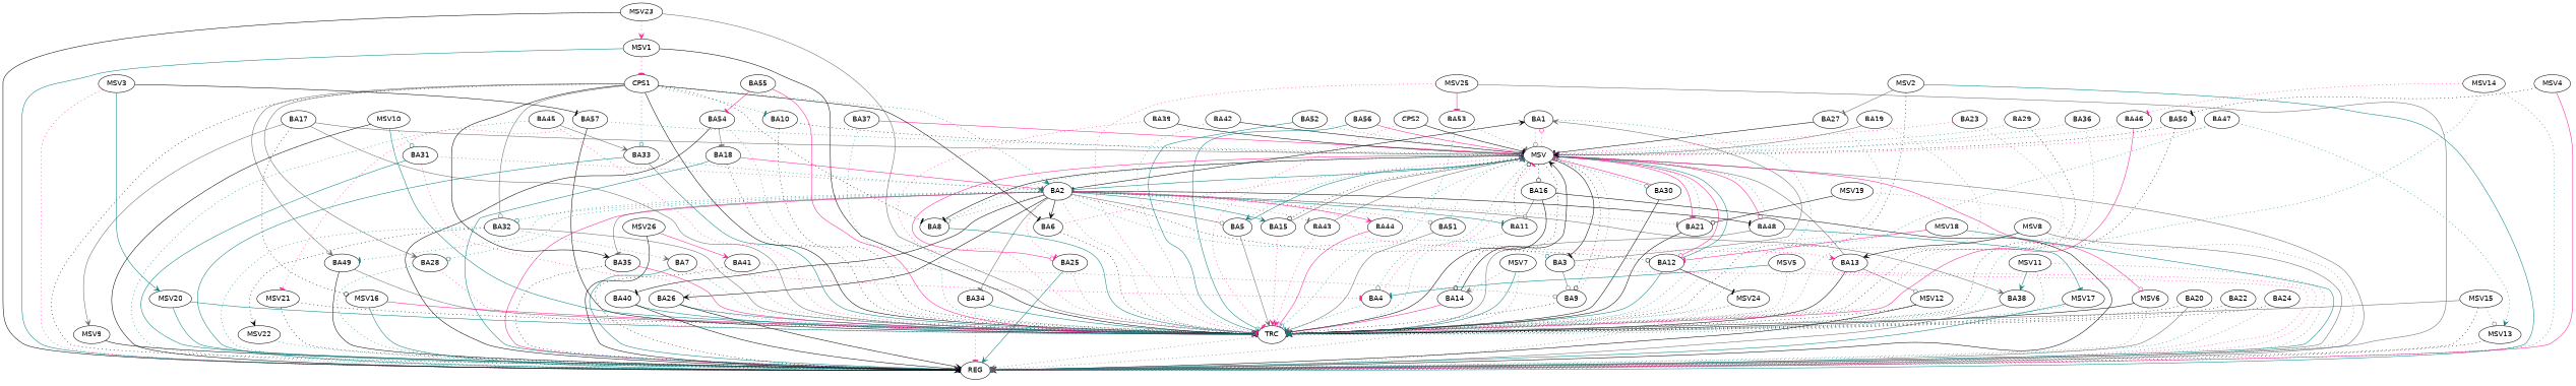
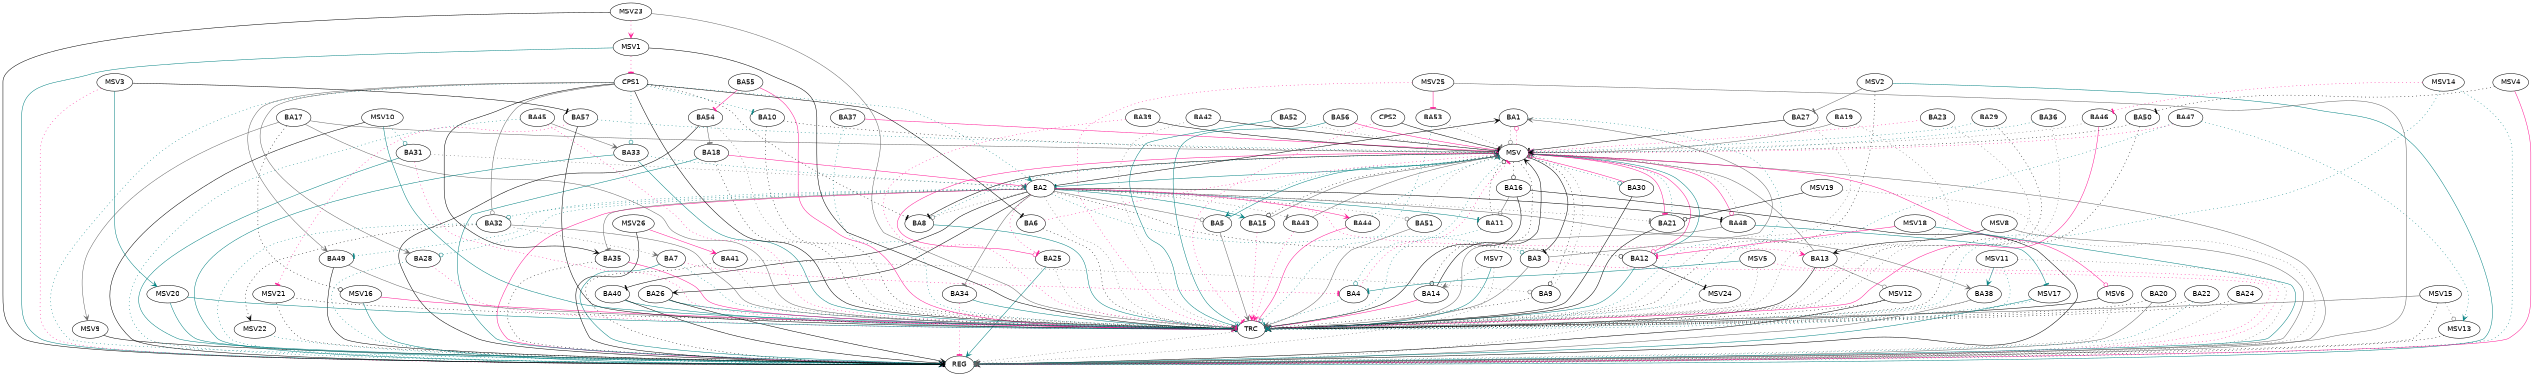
  strict digraph {
    fontname="DejaVu Sans"
    node [fontname="DejaVu Sans"]
    edge [arrowhead=tee color=gray40 fontname="DejaVu Sans" style=dotted]
    n1 [label=BA1]
    n2 [label=MSV]
    n3 [label=TRC]
    n4 [label=BA2]
    n5 [label=BA3]
    n6 [label=BA5]
    n7 [label=BA8]
    n8 [label=BA12]
    n9 [label=BA15]
    n10 [label=BA21]
    n11 [label=BA25]
    n12 [label=BA48]
    n13 [label=REG]
    n14 [label=BA4]
    n15 [label=BA9]
    n16 [label=BA14]
    n17 [label=BA16]
    n18 [label=BA30]
    n19 [label=MSV6]
    n20 [label=BA6]
    n21 [label=BA11]
    n22 [label=BA13]
    n23 [label=BA26]
    n24 [label=BA28]
    n25 [label=BA32]
    n26 [label=BA34]
    n27 [label=BA35]
    n28 [label=BA38]
    n29 [label=BA40]
    n30 [label=BA43]
    n31 [label=BA44]
    n32 [label=BA49]
    n33 [label=BA51]
    n34 [label=MSV24]
    n35 [label=MSV12]
    n36 [label=BA7]
    n37 [label=MSV22]
    n38 [label=MSV17]
    n39 [label=BA10]
    n40 [label=BA17]
    n41 [label=MSV9]
    n42 [label=MSV16]
    n43 [label=BA18]
    n44 [label=BA19]
    n45 [label=BA20]
    n46 [label=BA22]
    n47 [label=BA23]
    n48 [label=BA24]
    n49 [label=BA27]
    n50 [label=BA29]
    n51 [label=BA31]
    n52 [label=BA33]
    n53 [label=BA36]
    n54 [label=BA37]
    n55 [label=BA39]
    n56 [label=BA41]
    n57 [label=BA42]
    n58 [label=BA45]
    n59 [label=BA46]
    n60 [label=BA47]
    n61 [label=MSV13]
    n62 [label=BA50]
    n63 [label=BA52]
    n64 [label=BA53]
    n65 [label=BA54]
    n66 [label=BA55]
    n67 [label=BA56]
    n68 [label=BA57]
    n69 [label=MSV21]
    n70 [label=CPS1]
    n71 [label=CPS2]
    n72 [label=MSV1]
    n73 [label=MSV2]
    n74 [label=MSV3]
    n75 [label=MSV20]
    n76 [label=MSV4]
    n77 [label=MSV5]
    n78 [label=MSV7]
    n79 [label=MSV8]
    n80 [label=MSV10]
    n81 [label=MSV11]
    n82 [label=MSV14]
    n83 [label=MSV15]
    n84 [label=MSV18]
    n85 [label=MSV19]
    n86 [label=MSV23]
    n87 [label=MSV25]
    n88 [label=MSV26]
    n1 -> n2 [arrowhead=odot]
    n1 -> n3 [color=teal]
    n2 -> n1 [arrowhead=odot color=deeppink]
    n2 -> n4 [color=teal style=solid]
    n2 -> n5 [color=black style=solid]
    n2 -> n6 [arrowhead=vee color=teal]
    n2 -> n7 [color=black style=solid]
    n2 -> n8 [arrowhead=odot color=deeppink style=solid]
    n2 -> n9 [arrowhead=odot color=black]
    n2 -> n10 [color=deeppink style=solid]
    n2 -> n11 [arrowhead=odot color=deeppink style=solid]
    n2 -> n12 [arrowhead=odot color=deeppink style=solid]
    n2 -> n13 [arrowhead=odot style=solid]
    n2 -> n14 [arrowhead=odot color=teal]
    n2 -> n15 [arrowhead=odot color=black]
    n2 -> n16 [arrowhead=odot color=black]
    n2 -> n17 [arrowhead=odot color=black]
    n2 -> n18 [arrowhead=odot color=teal]
    n2 -> n19 [arrowhead=odot color=deeppink style=solid]
    n3 -> n13 [arrowhead=vee]
    n4 -> n1 [arrowhead=vee color=black style=solid]
    n4 -> n3
    n4 -> n5 [arrowhead=odot color=teal]
    n4 -> n6 [arrowhead=odot style=solid]
    n4 -> n7 [arrowhead=odot]
    n4 -> n8 [arrowhead=odot color=black]
    n4 -> n9 [arrowhead=vee color=teal style=solid]
    n4 -> n10
    n4 -> n11 [color=deeppink]
    n4 -> n12 [color=black style=solid]
    n4 -> n13 [arrowhead=vee color=deeppink style=solid]
-   n4 -> n20 [arrowhead=vee color=black style=solid]
    n4 -> n21 [color=teal style=solid]
    n4 -> n22 [arrowhead=vee color=deeppink]
    n4 -> n23 [arrowhead=vee color=black style=solid]
    n4 -> n24 [arrowhead=odot color=teal]
    n4 -> n25 [arrowhead=odot color=teal]
    n4 -> n26 [style=solid]
    n4 -> n27 [style=solid]
    n4 -> n28 [arrowhead=vee style=solid]
    n4 -> n29 [color=black style=solid]
    n4 -> n30
    n4 -> n31 [arrowhead=vee color=deeppink style=solid]
    n4 -> n32 [color=teal]
    n4 -> n33 [arrowhead=odot]
    n5 -> n1 [arrowhead=vee style=solid]
-   n5 -> n15 [arrowhead=odot style=solid]
+   n5 -> n3 [arrowhead=odot style=solid]
    n5 -> n13 [arrowhead=vee color=deeppink]
    n6 -> n2 [arrowhead=vee color=teal style=solid]
    n6 -> n3 [arrowhead=vee style=solid]
    n7 -> n2 [color=teal]
    n7 -> n3 [arrowhead=vee color=teal style=solid]
    n8 -> n2 [arrowhead=vee color=teal style=solid]
    n8 -> n3 [arrowhead=vee color=teal style=solid]
    n8 -> n34 [color=black style=solid]
    n9 -> n2 [arrowhead=odot style=solid]
    n9 -> n3 [arrowhead=vee color=deeppink]
    n10 -> n2 [arrowhead=odot color=teal]
    n10 -> n3 [arrowhead=vee color=black style=solid]
    n11 -> n3 [arrowhead=odot]
    n11 -> n13 [arrowhead=vee color=teal style=solid]
    n12 -> n2 [arrowhead=vee]
    n12 -> n3 [arrowhead=vee style=solid]
    n12 -> n38 [color=teal style=solid]
    n14 -> n2 [color=deeppink]
    n14 -> n3 [color=teal]
    n15 -> n2 [arrowhead=odot]
    n15 -> n3 [arrowhead=vee color=black]
    n16 -> n2 [arrowhead=vee color=black style=solid]
    n16 -> n3 [arrowhead=odot color=deeppink style=solid]
    n17 -> n3 [arrowhead=odot color=black style=solid]
    n17 -> n13 [color=black style=solid]
    n17 -> n21 [arrowhead=odot style=solid]
    n18 -> n2 [arrowhead=odot color=deeppink style=solid]
    n18 -> n3 [arrowhead=vee color=black style=solid]
    n19 -> n3 [arrowhead=odot color=black style=solid]
    n19 -> n13 [arrowhead=odot]
    n20 -> n2 [arrowhead=odot color=deeppink]
    n20 -> n3 [arrowhead=vee color=black]
    n21 -> n2 [arrowhead=odot color=black]
    n21 -> n3 [color=teal]
    n22 -> n2 [style=solid]
    n22 -> n3 [arrowhead=odot color=black style=solid]
    n22 -> n35 [arrowhead=odot style=solid]
    n23 -> n3 [color=teal style=solid]
    n23 -> n13 [arrowhead=vee color=black style=solid]
    n24 -> n3 [color=deeppink]
    n24 -> n13 [arrowhead=vee color=teal]
    n25 -> n3 [style=solid]
    n25 -> n13 [arrowhead=odot color=teal]
    n25 -> n36 [arrowhead=vee]
    n25 -> n37 [arrowhead=vee color=black]
    n26 -> n3 [arrowhead=odot color=teal style=solid]
    n26 -> n13 [color=deeppink]
    n27 -> n3 [arrowhead=vee color=deeppink style=solid]
    n27 -> n13 [arrowhead=odot color=black]
    n28 -> n3
    n28 -> n13 [arrowhead=vee style=solid]
    n29 -> n3 [arrowhead=odot color=teal style=solid]
    n29 -> n13 [arrowhead=odot color=black style=solid]
    n30 -> n2 [style=solid]
    n30 -> n3 [arrowhead=vee color=deeppink]
    n31 -> n2 [color=teal]
    n31 -> n3 [arrowhead=odot color=deeppink style=solid]
    n32 -> n3 [style=solid]
    n32 -> n13 [arrowhead=vee color=black style=solid]
    n33 -> n2 [arrowhead=odot]
    n33 -> n3 [arrowhead=vee style=solid]
    n34 -> n3
    n34 -> n13 [arrowhead=vee]
    n35 -> n3 [color=black]
    n35 -> n13 [arrowhead=odot color=black style=solid]
    n36 -> n3 [arrowhead=vee color=teal]
    n36 -> n13 [arrowhead=odot color=teal style=solid]
    n36 -> n14 [color=deeppink]
    n37 -> n13 [color=teal]
    n38 -> n3 [color=teal]
    n38 -> n13 [color=teal style=solid]
    n39 -> n2 [color=black]
    n39 -> n3 [color=black]
    n40 -> n2 [arrowhead=odot style=solid]
    n40 -> n3 [arrowhead=odot style=solid]
    n40 -> n41 [arrowhead=vee style=solid]
    n40 -> n42 [arrowhead=odot color=black]
    n41 -> n13 [arrowhead=vee color=black style=solid]
    n42 -> n3 [arrowhead=vee color=deeppink style=solid]
    n42 -> n13 [arrowhead=vee color=teal style=solid]
    n43 -> n3 [arrowhead=odot color=black]
    n43 -> n4 [color=deeppink style=solid]
    n43 -> n13 [color=teal style=solid]
    n44 -> n2 [arrowhead=odot style=solid]
    n44 -> n3 [arrowhead=vee]
    n45 -> n3 [arrowhead=vee color=black]
    n45 -> n13 [arrowhead=vee style=solid]
    n46 -> n3 [color=black]
    n46 -> n13 [color=teal]
    n47 -> n2 [arrowhead=vee color=deeppink]
    n47 -> n3 [arrowhead=vee]
    n48 -> n3 [arrowhead=vee color=black]
    n48 -> n13
    n49 -> n2 [color=black style=solid]
    n49 -> n3 [arrowhead=odot]
    n50 -> n2 [arrowhead=vee color=teal]
    n50 -> n3 [arrowhead=odot color=black]
    n51 -> n3 [arrowhead=odot color=deeppink]
    n51 -> n4 [arrowhead=vee]
    n51 -> n13 [arrowhead=odot color=teal style=solid]
    n52 -> n3 [color=teal style=solid]
    n52 -> n4 [color=teal]
    n52 -> n13 [arrowhead=vee color=teal style=solid]
    n53 -> n2 [arrowhead=odot color=teal]
    n53 -> n3 [arrowhead=odot]
    n54 -> n2 [color=deeppink style=solid]
    n54 -> n3 [arrowhead=odot color=teal]
    n55 -> n2 [arrowhead=odot color=black style=solid]
    n55 -> n3 [arrowhead=vee color=deeppink]
    n56 -> n3 [arrowhead=vee]
    n56 -> n13 [arrowhead=odot color=black]
    n56 -> n15 [arrowhead=odot]
    n57 -> n2 [color=black style=solid]
    n57 -> n3 [arrowhead=odot]
    n58 -> n3 [arrowhead=odot color=deeppink]
    n58 -> n13 [arrowhead=odot color=teal]
    n58 -> n52 [arrowhead=vee style=solid]
    n59 -> n2
    n59 -> n3 [arrowhead=odot color=deeppink style=solid]
    n60 -> n2 [arrowhead=odot color=deeppink]
    n60 -> n3 [arrowhead=odot color=teal]
    n60 -> n61 [arrowhead=vee color=teal]
    n61 -> n13 [color=black]
    n62 -> n2 [arrowhead=vee color=black]
    n62 -> n3 [color=black]
    n63 -> n2 [arrowhead=odot]
    n63 -> n3 [color=teal style=solid]
    n64 -> n2
    n64 -> n3 [arrowhead=odot color=teal]
    n65 -> n3
    n65 -> n13 [color=black style=solid]
    n65 -> n43 [style=solid]
    n66 -> n3 [arrowhead=vee color=deeppink style=solid]
    n66 -> n65 [color=deeppink style=solid]
    n67 -> n2 [color=deeppink style=solid]
    n67 -> n3 [arrowhead=odot color=teal style=solid]
    n68 -> n2 [arrowhead=odot color=teal]
    n68 -> n3 [color=black style=solid]
    n68 -> n69 [color=deeppink]
    n69 -> n3 [arrowhead=odot color=black]
    n69 -> n13 [color=black]
    n70 -> n3 [arrowhead=odot color=black style=solid]
    n70 -> n4 [arrowhead=vee color=teal]
    n70 -> n7 [color=black]
-   n70 -> n13 [arrowhead=odot color=black]
+   n70 -> n13 [arrowhead=odot color=teal]
    n70 -> n20 [color=black style=solid]
    n70 -> n24 [arrowhead=vee style=solid]
    n70 -> n25 [arrowhead=odot style=solid]
    n70 -> n27 [arrowhead=vee color=black style=solid]
    n70 -> n32 [arrowhead=vee style=solid]
    n70 -> n39 [color=teal]
    n70 -> n52 [arrowhead=odot color=teal]
    n71 -> n2 [color=black style=solid]
    n71 -> n3 [color=deeppink]
    n72 -> n3 [color=black style=solid]
    n72 -> n13 [color=teal style=solid]
    n72 -> n70 [color=deeppink]
    n73 -> n3 [color=black]
    n73 -> n13 [color=teal style=solid]
    n73 -> n49 [style=solid]
    n74 -> n13 [arrowhead=odot color=deeppink]
    n74 -> n68 [color=black style=solid]
    n74 -> n75 [arrowhead=vee color=teal style=solid]
    n75 -> n3 [color=teal style=solid]
    n75 -> n13 [arrowhead=vee color=teal style=solid]
    n76 -> n13 [arrowhead=vee color=deeppink style=solid]
    n76 -> n62 [color=black]
    n77 -> n3
    n77 -> n13 [arrowhead=odot color=deeppink]
    n77 -> n14 [color=teal style=solid]
    n78 -> n3 [arrowhead=vee color=teal style=solid]
    n78 -> n13 [arrowhead=vee]
    n78 -> n16 [arrowhead=vee]
    n79 -> n13 [arrowhead=odot style=solid]
    n79 -> n22 [arrowhead=vee color=black style=solid]
    n80 -> n3 [color=teal style=solid]
    n80 -> n13 [color=black style=solid]
    n80 -> n51 [arrowhead=odot color=teal]
    n81 -> n3 [color=teal]
    n81 -> n13 [arrowhead=vee]
    n81 -> n28 [arrowhead=vee color=teal style=solid]
    n82 -> n3 [arrowhead=vee color=teal]
    n82 -> n13 [arrowhead=vee color=teal]
    n82 -> n59 [color=deeppink]
    n83 -> n3 [arrowhead=odot style=solid]
    n83 -> n13 [arrowhead=vee color=black]
    n83 -> n61 [arrowhead=odot]
    n84 -> n8 [color=deeppink style=solid]
    n84 -> n13 [color=teal style=solid]
    n85 -> n10 [arrowhead=odot color=black style=solid]
    n85 -> n13 [arrowhead=vee]
    n86 -> n3 [arrowhead=vee style=solid]
    n86 -> n13 [color=black style=solid]
    n86 -> n72 [arrowhead=vee color=deeppink]
    n87 -> n3 [color=deeppink]
    n87 -> n13 [style=solid]
    n87 -> n64 [color=deeppink style=solid]
    n88 -> n13 [arrowhead=vee color=black style=solid]
    n88 -> n56 [arrowhead=vee color=deeppink style=solid]
  }
